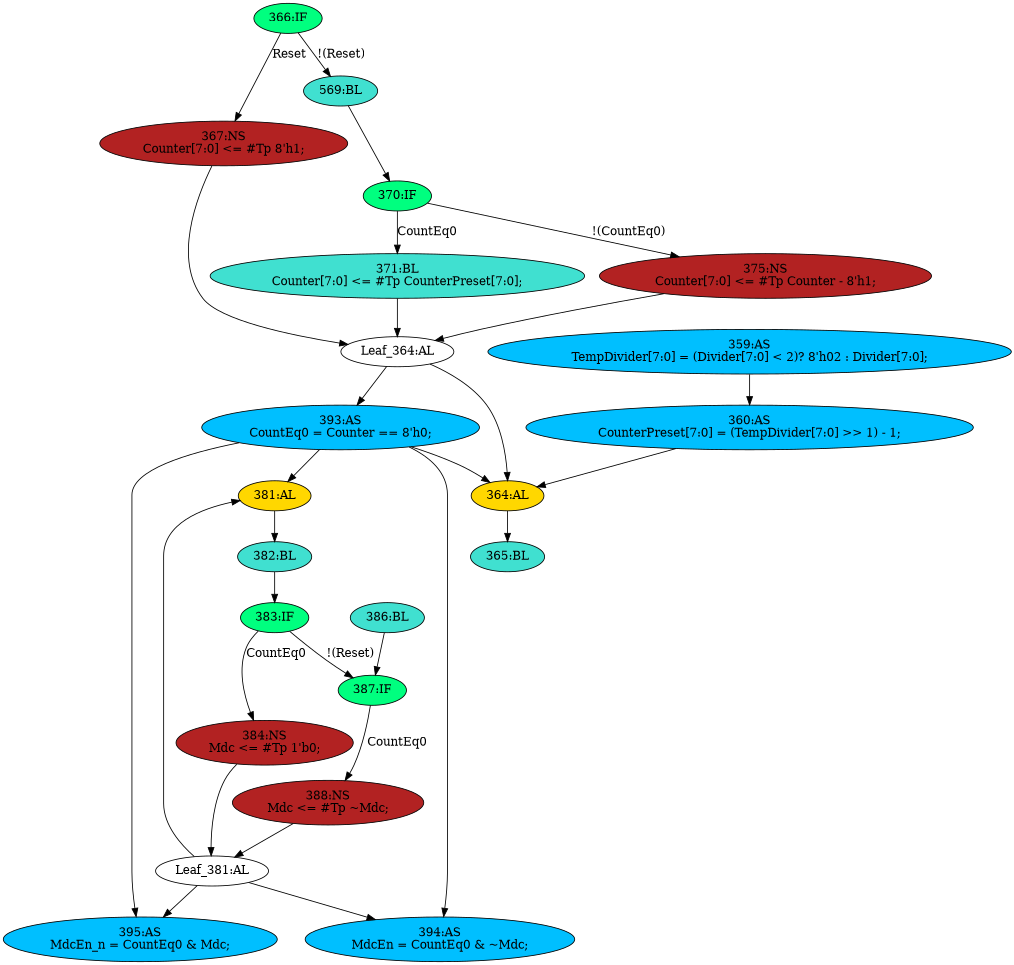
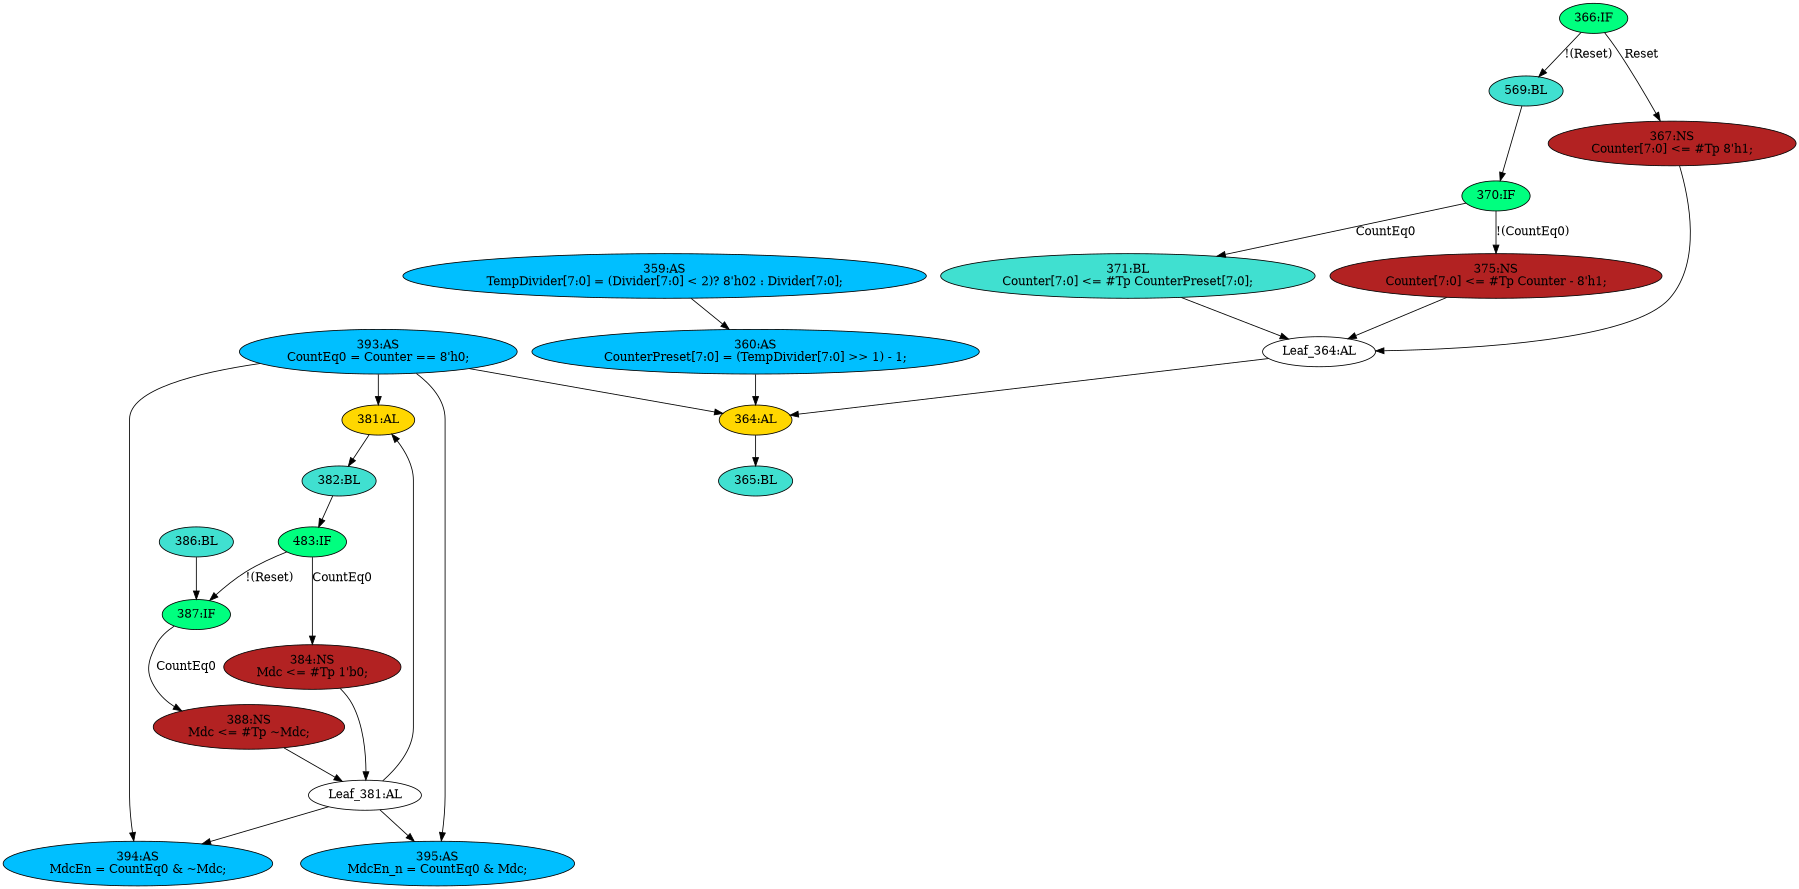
  strict digraph {
    node [fillcolor=deepskyblue statements="[]" style=filled typ=Assign]
    n1 [ast="<pyverilog.vparser.ast.NonblockingSubstitution object at 0x7f4133f63450>" fillcolor=firebrick label="367:NS\nCounter[7:0] <= #Tp 8'h1;" statements="[<pyverilog.vparser.ast.NonblockingSubstitution object at 0x7f4133f63450>]" typ=NonblockingSubstitution]
    n2 [def_var="['Counter']" label="Leaf_364:AL" fillcolor="" statements="" style="" typ=""]
    n3 [ast="<pyverilog.vparser.ast.Assign object at 0x7f4133f56550>" def_var="['CountEq0']" label="393:AS\nCountEq0 = Counter == 8'h0;" use_var="['Counter']"]
    n4 [ast="<pyverilog.vparser.ast.Always object at 0x7f4133f631d0>" clk_sens=True fillcolor=gold label="364:AL" sens="['Clk', 'Reset']" typ=Always use_var="['Reset', 'Counter', 'CounterPreset', 'CountEq0']"]
    n5 [ast="<pyverilog.vparser.ast.Assign object at 0x7f4133f56910>" def_var="['MdcEn_n']" label="395:AS\nMdcEn_n = CountEq0 & Mdc;" use_var="['CountEq0', 'Mdc']"]
    n6 [ast="<pyverilog.vparser.ast.Always object at 0x7f4133f63e90>" clk_sens=True fillcolor=gold label="381:AL" sens="['Clk', 'Reset']" typ=Always use_var="['Reset', 'Mdc', 'CountEq0']"]
    n7 [ast="<pyverilog.vparser.ast.Assign object at 0x7f4133f56750>" def_var="['MdcEn']" label="394:AS\nMdcEn = CountEq0 & ~Mdc;" use_var="['CountEq0', 'Mdc']"]
    n8 [ast="<pyverilog.vparser.ast.Block object at 0x7f4133f63190>" fillcolor=turquoise label="365:BL" typ=Block]
    n9 [ast="<pyverilog.vparser.ast.IfStatement object at 0x7f4133f634d0>" fillcolor=springgreen label="366:IF" typ=IfStatement]
    n10 [ast="<pyverilog.vparser.ast.Block object at 0x7f4133f63550>" fillcolor=turquoise label="569:BL" typ=Block]
    n11 [ast="<pyverilog.vparser.ast.IfStatement object at 0x7f4133f63b90>" fillcolor=springgreen label="370:IF" typ=IfStatement]
    n12 [ast="<pyverilog.vparser.ast.NonblockingSubstitution object at 0x7f4133f63d10>" fillcolor=firebrick label="375:NS\nCounter[7:0] <= #Tp Counter - 8'h1;" statements="[<pyverilog.vparser.ast.NonblockingSubstitution object at 0x7f4133f63d10>]" typ=NonblockingSubstitution]
    n13 [ast="<pyverilog.vparser.ast.Block object at 0x7f4133f637d0>" fillcolor=turquoise label="371:BL\nCounter[7:0] <= #Tp CounterPreset[7:0];" statements="[<pyverilog.vparser.ast.NonblockingSubstitution object at 0x7f4133f63990>]" typ=Block]
    n14 [ast="<pyverilog.vparser.ast.Block object at 0x7f4133f63e50>" fillcolor=turquoise label="382:BL" typ=Block]
-   n15 [ast="<pyverilog.vparser.ast.IfStatement object at 0x7f4133f56110>" fillcolor=springgreen label="383:IF" typ=IfStatement]
+   n15 [ast="<pyverilog.vparser.ast.IfStatement object at 0x7f4133f56110>" fillcolor=springgreen label="483:IF" typ=IfStatement]
    n16 [def_var="['Mdc']" label="Leaf_381:AL" fillcolor="" statements="" style="" typ=""]
    n17 [ast="<pyverilog.vparser.ast.Assign object at 0x7f4133f5ea90>" def_var="['TempDivider']" label="359:AS\nTempDivider[7:0] = (Divider[7:0] < 2)? 8'h02 : Divider[7:0];" use_var="['Divider', 'Divider']"]
    n18 [ast="<pyverilog.vparser.ast.Assign object at 0x7f4133f5ee90>" def_var="['CounterPreset']" label="360:AS\nCounterPreset[7:0] = (TempDivider[7:0] >> 1) - 1;" use_var="['TempDivider']"]
    n19 [ast="<pyverilog.vparser.ast.Block object at 0x7f4133f56190>" fillcolor=turquoise label="386:BL" typ=Block]
    n20 [ast="<pyverilog.vparser.ast.IfStatement object at 0x7f4133f56250>" fillcolor=springgreen label="387:IF" typ=IfStatement]
    n21 [ast="<pyverilog.vparser.ast.NonblockingSubstitution object at 0x7f4133f563d0>" fillcolor=firebrick label="388:NS\nMdc <= #Tp ~Mdc;" statements="[<pyverilog.vparser.ast.NonblockingSubstitution object at 0x7f4133f563d0>]" typ=NonblockingSubstitution]
    n22 [ast="<pyverilog.vparser.ast.NonblockingSubstitution object at 0x7f4133f56090>" fillcolor=firebrick label="384:NS\nMdc <= #Tp 1'b0;" statements="[<pyverilog.vparser.ast.NonblockingSubstitution object at 0x7f4133f56090>]" typ=NonblockingSubstitution]
    n1 -> n2 [cond="[]" lineno=None]
-   n2 -> n3
    n2 -> n4
    n3 -> n4
    n3 -> n5
    n3 -> n6
    n3 -> n7
    n4 -> n8 [cond="[]" lineno=None]
    n6 -> n14 [cond="[]" lineno=None]
    n9 -> n1 [cond="['Reset']" label=Reset lineno=366]
    n9 -> n10 [cond="['Reset']" label="!(Reset)" lineno=366]
    n10 -> n11 [cond="[]" lineno=None]
    n11 -> n12 [cond="['CountEq0']" label="!(CountEq0)" lineno=370]
    n11 -> n13 [cond="['CountEq0']" label=CountEq0 lineno=370]
    n12 -> n2 [cond="[]" lineno=None]
    n13 -> n2 [cond="[]" lineno=None]
    n14 -> n15 [cond="[]" lineno=None]
    n15 -> n20 [cond="['Reset']" label="!(Reset)" lineno=383]
    n15 -> n22 [cond="['Reset']" label=CountEq0 lineno=383]
    n16 -> n5
    n16 -> n6
    n16 -> n7
    n17 -> n18
    n18 -> n4
    n19 -> n20 [cond="[]" lineno=None]
    n20 -> n21 [cond="['CountEq0']" label=CountEq0 lineno=387]
    n21 -> n16 [cond="[]" lineno=None]
    n22 -> n16 [cond="[]" lineno=None]
  }
